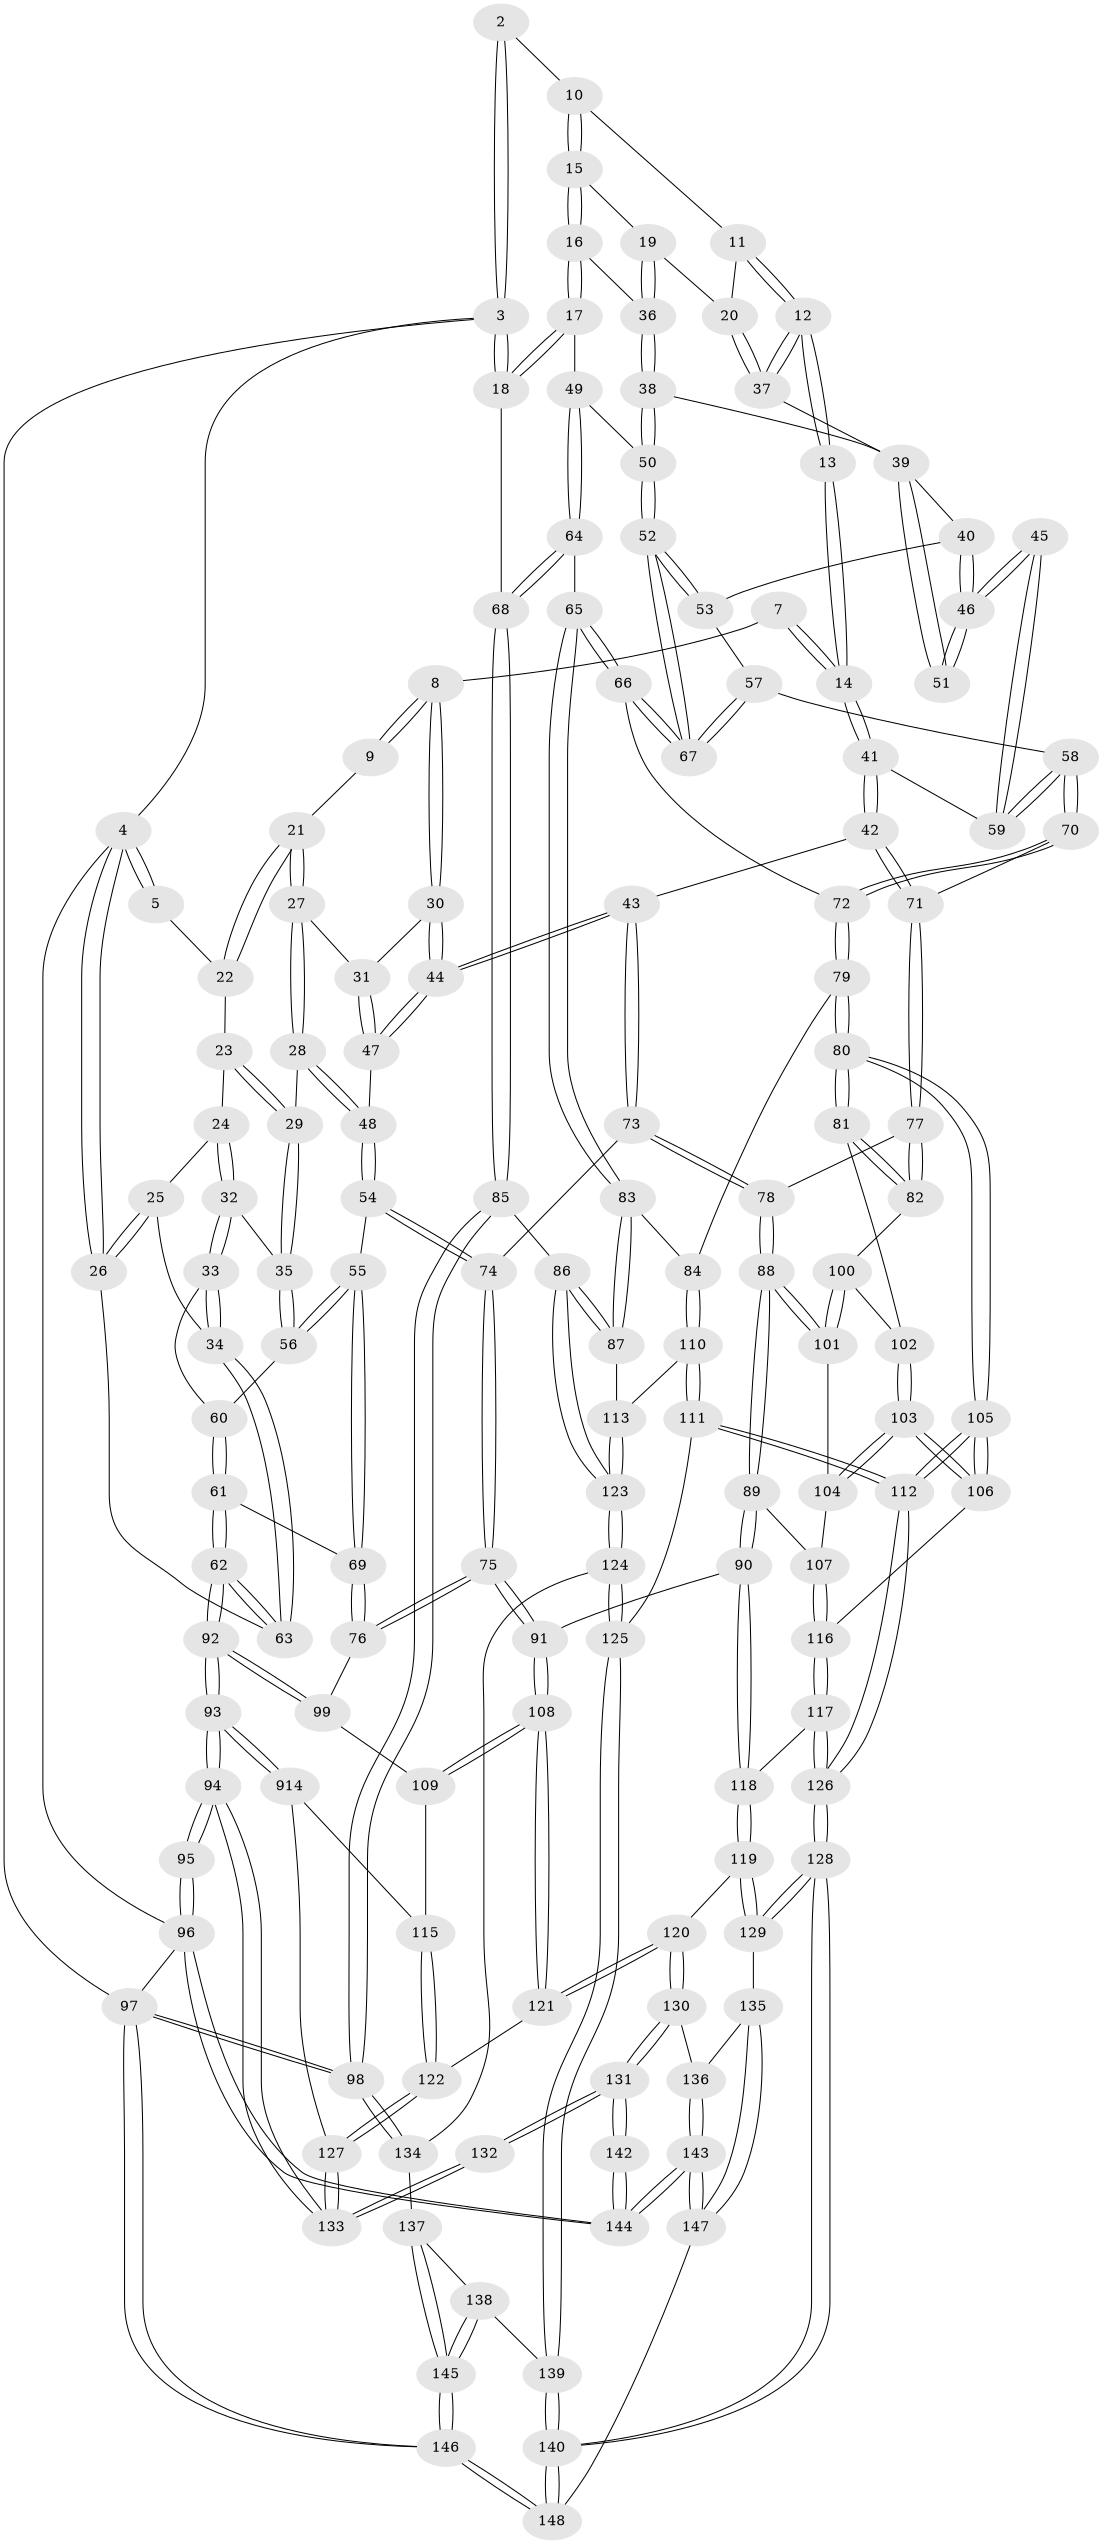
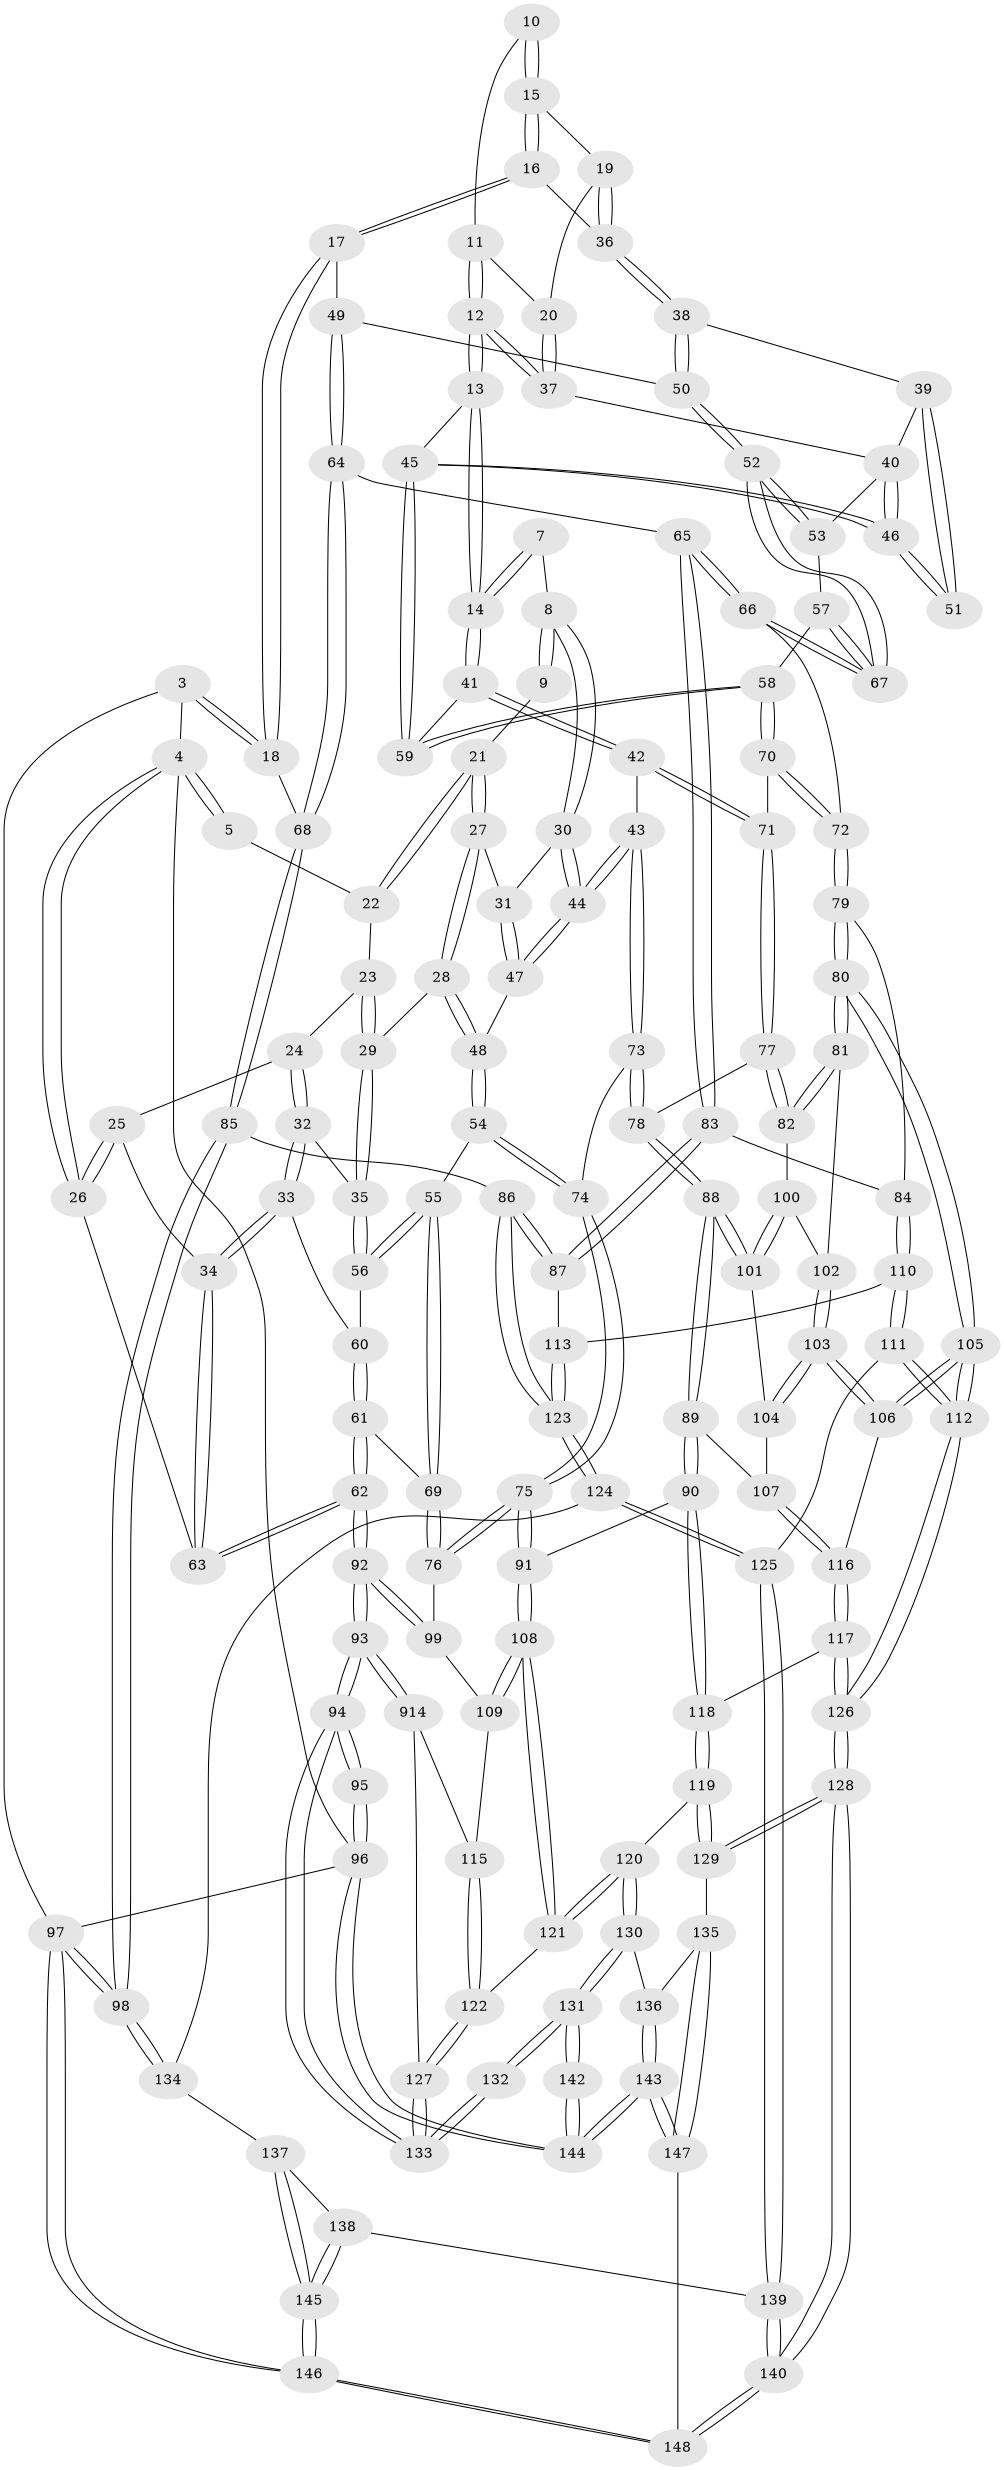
  graph {
    node [color=gray90 style=filled]
-   2
    3
    10
    7
    8
    14
    4
    18
    97
    11
    15
    5
    26
    96
    68
    98
    146
    22
    63
    144
    23
    9
    21
    30
    41
    31
    44
    27
    12
    20
    16
    19
    13
    37
    45
    40
    46
    59
    42
    17
    36
    49
    38
    50
    64
    85
    28
    24
    29
    25
    32
    35
    34
    33
    48
    47
    54
    56
    60
    61
    39
    53
    51
    52
    43
    71
    73
    77
    74
    78
    55
    65
    67
    57
    58
    69
    75
    76
    70
    72
    62
    92
    99
    93
    66
    83
    84
    87
    79
    86
    82
    80
    88
    91
    108
    109
    100
    89
    101
    81
    105
    110
    102
    106
    112
    103
    113
    111
    123
    134
    124
    90
    107
    104
    118
    116
    119
    121
    94
    n120 [label=914]
    95
    133
    115
    127
    148
    137
    126
    117
    122
    125
    139
    128
    120
    129
    130
    135
    131
    136
    140
    147
    132
    142
    143
    138
    145
-   2 -- 3
-   2 -- 3
-   2 -- 10
    3 -- 4
    3 -- 18
    3 -- 18
    3 -- 97
    10 -- 11
    10 -- 15
    10 -- 15
    7 -- 8
    7 -- 14
    7 -- 14
    8 -- 9
    8 -- 9
    8 -- 30
    8 -- 30
    14 -- 41
    14 -- 41
    4 -- 5
    4 -- 5
    4 -- 26
    4 -- 26
    4 -- 96
    18 -- 68
    97 -- 98
    97 -- 98
    97 -- 146
    97 -- 146
    11 -- 12
    11 -- 12
    11 -- 20
    15 -- 16
    15 -- 16
    15 -- 19
    5 -- 22
    26 -- 63
    96 -- 97
    96 -- 144
    96 -- 144
    68 -- 85
    68 -- 85
    98 -- 134
    98 -- 134
    146 -- 148
    146 -- 148
    22 -- 23
    23 -- 24
    23 -- 29
    23 -- 29
    9 -- 21
    21 -- 22
    21 -- 22
    21 -- 27
    21 -- 27
    30 -- 31
    30 -- 44
    30 -- 44
    41 -- 59
    41 -- 42
    41 -- 42
    31 -- 47
    31 -- 47
    44 -- 47
    44 -- 47
    27 -- 31
    27 -- 28
    27 -- 28
    12 -- 13
    12 -- 13
    12 -- 37
    12 -- 37
    20 -- 37
    20 -- 37
    16 -- 17
    16 -- 17
    16 -- 36
    19 -- 20
    19 -- 36
    19 -- 36
    13 -- 14
    13 -- 14
-   37 -- 39
+   13 -- 45
+   37 -- 40
    45 -- 46
    45 -- 46
    45 -- 59
    45 -- 59
    40 -- 46
    40 -- 46
    40 -- 53
    46 -- 51
    46 -- 51
    42 -- 43
    42 -- 71
    42 -- 71
    17 -- 18
    17 -- 18
    17 -- 49
    36 -- 38
    36 -- 38
    49 -- 50
    49 -- 64
    49 -- 64
    38 -- 50
    38 -- 50
    38 -- 39
    50 -- 52
    50 -- 52
    64 -- 68
    64 -- 68
    64 -- 65
    85 -- 98
    85 -- 98
    85 -- 86
    28 -- 29
    28 -- 48
    28 -- 48
    24 -- 25
    24 -- 32
    24 -- 32
    29 -- 35
    29 -- 35
    25 -- 26
    25 -- 26
    25 -- 34
    32 -- 35
    32 -- 33
    32 -- 33
    35 -- 56
    35 -- 56
    34 -- 63
    34 -- 63
    33 -- 34
    33 -- 34
    33 -- 60
    48 -- 54
    48 -- 54
    47 -- 48
    54 -- 74
    54 -- 74
    54 -- 55
    56 -- 60
    60 -- 61
    60 -- 61
    61 -- 69
    61 -- 62
    61 -- 62
    39 -- 40
    39 -- 51
    39 -- 51
    53 -- 57
    52 -- 53
    52 -- 53
    52 -- 67
    52 -- 67
    43 -- 44
    43 -- 44
    43 -- 73
    43 -- 73
    71 -- 77
    71 -- 77
    73 -- 74
    73 -- 78
    73 -- 78
    77 -- 78
    77 -- 82
    77 -- 82
    74 -- 75
    74 -- 75
    78 -- 88
    78 -- 88
    55 -- 56
    55 -- 56
    55 -- 69
    55 -- 69
    65 -- 66
    65 -- 66
    65 -- 83
    65 -- 83
    57 -- 67
    57 -- 67
    57 -- 58
    58 -- 59
    58 -- 59
    58 -- 70
    58 -- 70
    69 -- 76
    69 -- 76
    75 -- 76
    75 -- 76
    75 -- 91
    75 -- 91
    76 -- 99
    70 -- 71
    70 -- 72
    70 -- 72
    72 -- 79
    72 -- 79
    62 -- 63
    62 -- 63
    62 -- 92
    62 -- 92
    92 -- 99
    92 -- 99
    92 -- 93
    92 -- 93
    99 -- 109
    93 -- 94
    93 -- 94
    93 -- n120
    93 -- n120
    66 -- 67
    66 -- 67
    66 -- 72
    83 -- 84
    83 -- 87
    83 -- 87
    84 -- 110
    84 -- 110
    87 -- 113
    79 -- 84
    79 -- 80
    79 -- 80
    86 -- 87
    86 -- 87
    86 -- 123
    86 -- 123
    82 -- 100
    80 -- 81
    80 -- 81
    80 -- 105
    80 -- 105
    88 -- 89
    88 -- 89
    88 -- 101
    88 -- 101
    91 -- 108
    91 -- 108
    108 -- 109
    108 -- 109
    108 -- 121
    108 -- 121
    109 -- 115
    100 -- 101
    100 -- 101
    100 -- 102
    89 -- 90
    89 -- 90
    89 -- 107
    101 -- 104
    81 -- 82
    81 -- 82
    81 -- 102
    105 -- 106
    105 -- 106
    105 -- 112
    105 -- 112
    110 -- 113
    110 -- 111
    110 -- 111
    102 -- 103
    102 -- 103
    106 -- 116
    112 -- 126
    112 -- 126
    103 -- 106
    103 -- 106
    103 -- 104
    103 -- 104
    113 -- 123
    113 -- 123
    111 -- 112
    111 -- 112
    111 -- 125
    123 -- 124
    123 -- 124
    134 -- 137
    124 -- 134
    124 -- 125
    124 -- 125
    90 -- 91
    90 -- 118
    90 -- 118
    107 -- 116
    107 -- 116
    104 -- 107
    118 -- 119
    118 -- 119
    116 -- 117
    116 -- 117
    119 -- 120
    119 -- 129
    119 -- 129
    121 -- 122
    94 -- 95
    94 -- 95
    94 -- 133
    94 -- 133
    n120 -- 115
    n120 -- 127
    95 -- 96
    95 -- 96
    115 -- 122
    115 -- 122
    127 -- 133
    127 -- 133
    137 -- 138
    137 -- 145
    137 -- 145
    126 -- 128
    126 -- 128
    117 -- 118
    117 -- 126
    117 -- 126
    122 -- 127
    122 -- 127
    125 -- 139
    125 -- 139
    139 -- 140
    139 -- 140
    128 -- 129
    128 -- 129
    128 -- 140
    128 -- 140
    120 -- 121
    120 -- 121
    120 -- 130
    120 -- 130
    129 -- 135
    130 -- 131
    130 -- 131
    130 -- 136
    135 -- 136
    135 -- 147
    135 -- 147
    131 -- 132
    131 -- 132
    131 -- 142
    131 -- 142
    136 -- 143
    136 -- 143
    140 -- 148
    140 -- 148
    147 -- 148
    132 -- 133
    132 -- 133
    142 -- 144
    142 -- 144
    143 -- 144
    143 -- 144
    143 -- 147
    143 -- 147
    138 -- 139
    138 -- 145
    138 -- 145
    145 -- 146
    145 -- 146
  }
